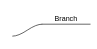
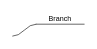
  <mxCell id="0" />
  <mxCell id="1" parent="0" />
- <mxCell id="2" value="Branch" style="whiteSpace=wrap;html=1;shape=partialRectangle;top=0;left=0;bottom=1;right=0;points=[[0,1],[1,1]];fillColor=none;align=center;verticalAlign=bottom;routingCenterY=0.5;snapToPoint=1;recursiveResize=0;autosize=1;treeFolding=1;treeMoving=1;newEdgeStyle={&quot;edgeStyle&quot;:&quot;entityRelationEdgeStyle&quot;,&quot;startArrow&quot;:&quot;none&quot;,&quot;endArrow&quot;:&quot;none&quot;,&quot;segment&quot;:10,&quot;curved&quot;:1};" vertex="1" parent="1"><mxGeometry x="70" y="20" width="80" height="20" as="geometry" /></mxCell>
+ <mxCell id="2" value="Branch" style="whiteSpace=wrap;html=1;shape=partialRectangle;top=0;left=0;bottom=1;right=0;points=[[0,1],[1,1]];fillColor=none;align=center;verticalAlign=bottom;routingCenterY=0.5;snapToPoint=1;recursiveResize=0;autosize=1;treeFolding=1;treeMoving=1;newEdgeStyle={&quot;edgeStyle&quot;:&quot;entityRelationEdgeStyle&quot;,&quot;startArrow&quot;:&quot;none&quot;,&quot;endArrow&quot;:&quot;none&quot;,&quot;segment&quot;:10,&quot;curved&quot;:1};" vertex="1" parent="1"><mxGeometry x="60" y="20" width="80" height="20" as="geometry" /></mxCell>
  <mxCell id="3" value="" style="edgeStyle=entityRelationEdgeStyle;startArrow=none;endArrow=none;segment=10;curved=1;rounded=0;" edge="1" target="2" parent="1"><mxGeometry relative="1" as="geometry"><mxPoint x="20" y="60" as="sourcePoint" /></mxGeometry></mxCell>
